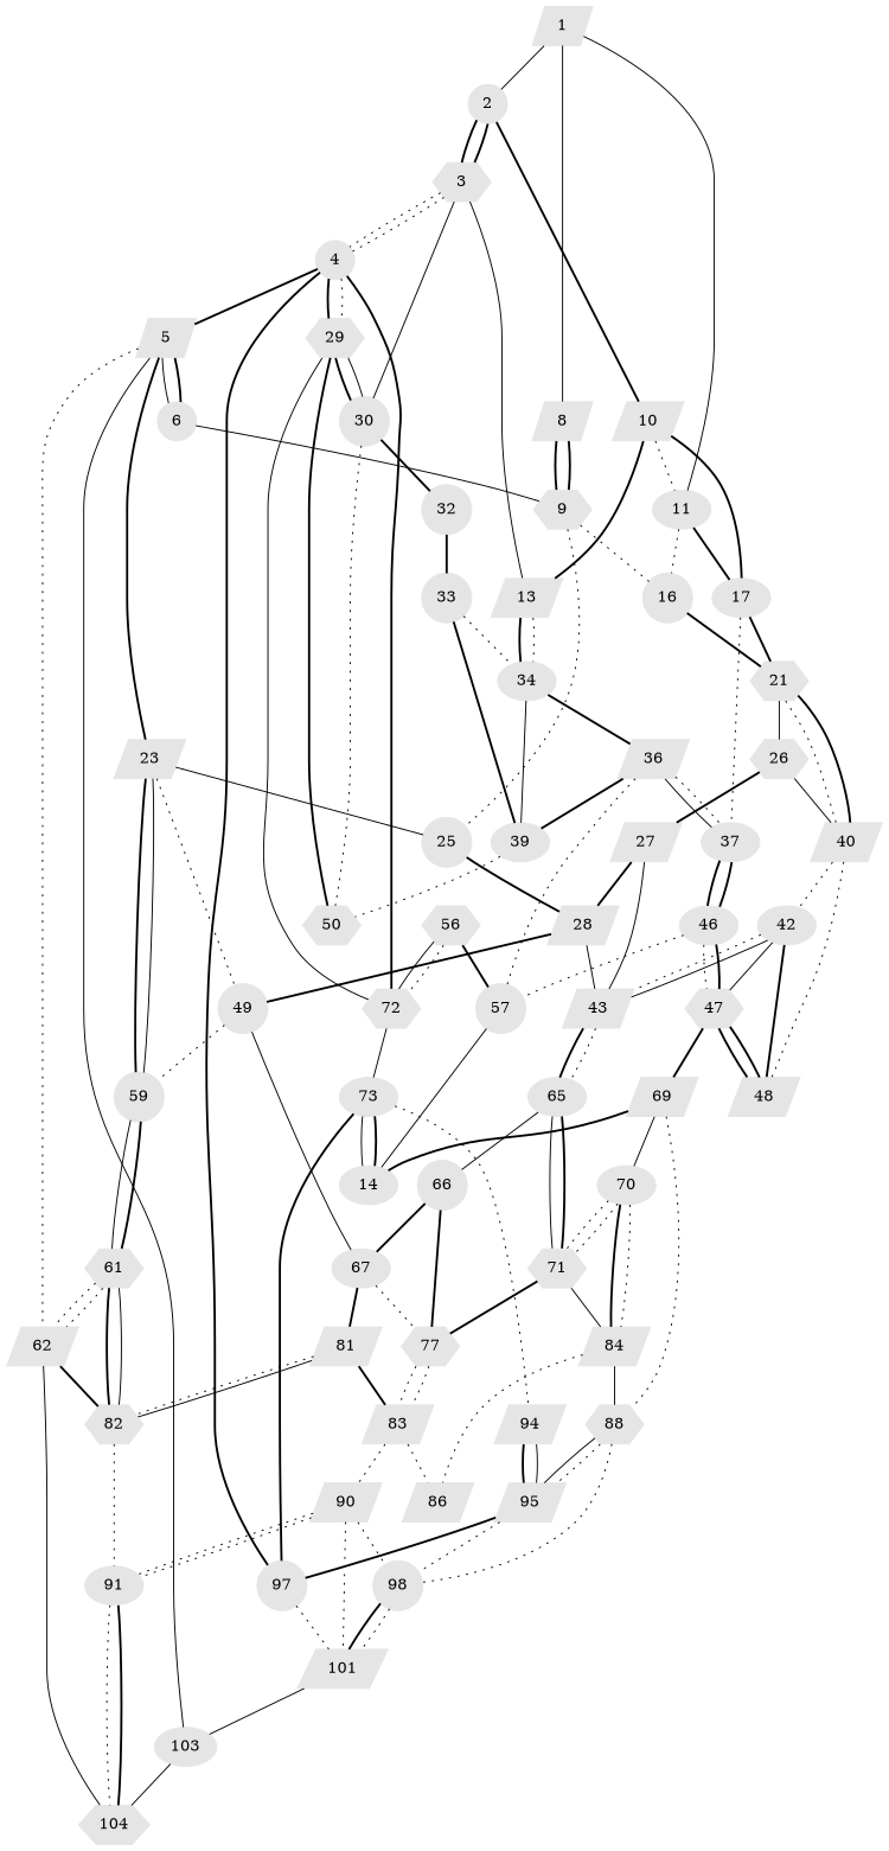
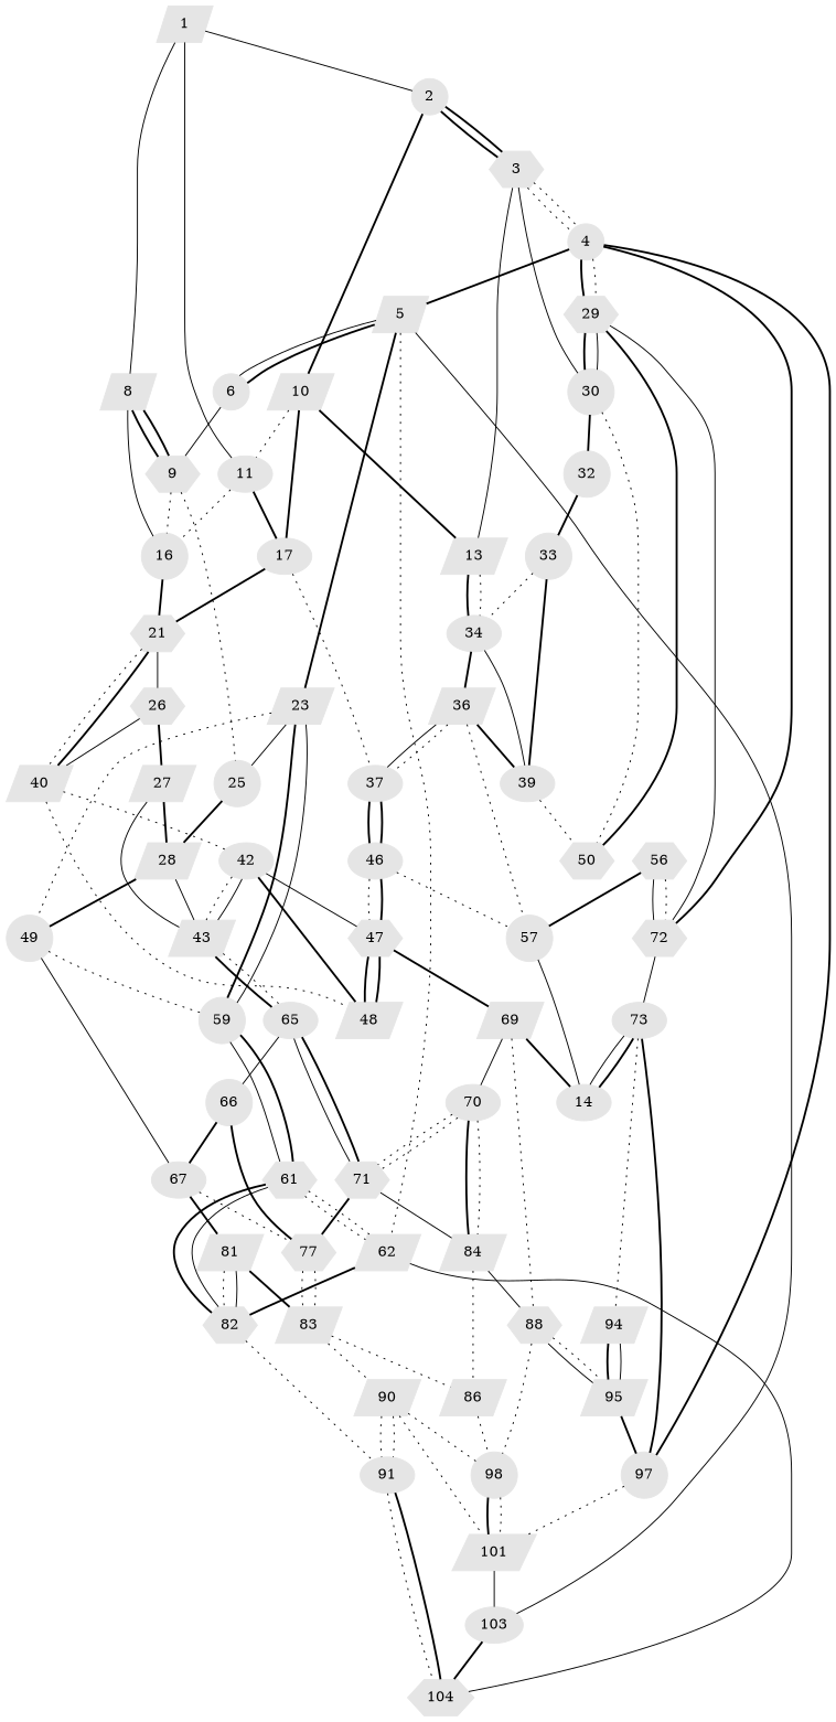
  graph {
    node [color=gray90 shape=parallelogram style=filled]
    edge [style=bold]
    1 [super="+7"]
    2 [shape=circle]
    8
    11 [shape=ellipse super="+15"]
    3 [shape=hexagon super="+12"]
    10 [super="+14"]
    9 [shape=hexagon super="+19"]
    16 [shape=circle super="+18"]
    17 [shape=ellipse super="+20"]
    4 [shape=circle super="+96"]
    13
    30 [shape=circle super="+31"]
    5 [super="+64"]
    29 [shape=hexagon super="+52"]
    72 [shape=hexagon super="+75"]
    97 [shape=circle super="+106"]
    34 [shape=ellipse super="+35"]
    50 [shape=hexagon super="+53"]
    32 [shape=circle]
    6 [shape=circle]
    23 [super="+24"]
    62 [super="+63"]
    103 [shape=ellipse]
    73 [shape=ellipse super="+93"]
    101 [super="+102"]
    25 [shape=circle]
    49 [shape=circle super="+58"]
    59 [shape=circle]
    82 [shape=hexagon super="+92"]
    104 [shape=hexagon]
    21 [shape=hexagon super="+22"]
    28 [super="+45"]
    37 [shape=ellipse]
    39 [shape=ellipse super="+51"]
    36 [super="+54"]
    26 [shape=hexagon]
    40 [super="+41"]
    46 [shape=ellipse]
    27
    42 [shape=ellipse super="+55"]
    48
    67 [shape=ellipse super="+79"]
    61 [shape=hexagon]
    43 [super="+44"]
    65 [shape=ellipse]
    33 [shape=circle super="+38"]
    57 [shape=circle super="+60"]
    n48 [label=14 shape=ellipse]
    47 [shape=hexagon super="+68"]
    69 [super="+80"]
    66 [shape=circle]
    71 [shape=hexagon super="+76"]
    70 [shape=ellipse]
    88 [shape=hexagon super="+89"]
    77 [shape=hexagon super="+78"]
    81
    56 [shape=hexagon]
    91 [shape=ellipse]
    84 [super="+85"]
    83 [super="+87"]
    98 [shape=circle super="+99"]
    95 [super="+105"]
    86
    94
    90 [super="+100"]
    1 -- 2 [style=solid]
    1 -- 8 [style=solid]
    1 -- 11 [style=solid]
    2 -- 3
    2 -- 3
    2 -- 10
    8 -- 9
    8 -- 9
+   8 -- 16 [style=solid]
    11 -- 16 [style=dotted]
    11 -- 17
    3 -- 4 [style=dotted]
    3 -- 4 [style=dotted]
    3 -- 13 [style=solid]
    3 -- 30 [style=solid]
    10 -- 11 [style=dotted]
    10 -- 17
    10 -- 13
    9 -- 16 [style=dotted]
    9 -- 25 [style=dotted]
    16 -- 21
    17 -- 21
    17 -- 37 [style=dotted]
    4 -- 5 [weight=2]
    4 -- 29
    4 -- 29 [style=dotted]
    4 -- 72
    4 -- 97
    13 -- 34
    13 -- 34 [style=dotted]
    30 -- 50 [style=dotted]
    30 -- 32
    5 -- 6 [style=solid]
    5 -- 6
    5 -- 23
    5 -- 62 [style=dotted]
    5 -- 103 [style=solid]
    29 -- 30
    29 -- 30 [style=solid]
    29 -- 72 [style=solid]
    29 -- 50
    72 -- 73 [style=solid]
    97 -- 101 [style=dotted]
    34 -- 39 [style=solid]
    34 -- 36
    32 -- 33 [weight=2]
    6 -- 9 [style=solid]
    23 -- 25 [style=solid]
    23 -- 49 [style=dotted]
    23 -- 59
    23 -- 59 [style=solid]
    62 -- 82
    62 -- 104 [style=solid]
-   103 -- 104 [style=solid]
+   103 -- 104
    73 -- 97
    73 -- n48 [style=solid]
    73 -- n48
    73 -- 94 [style=dotted]
    101 -- 103 [style=solid]
    25 -- 28
    49 -- 59 [style=dotted]
    49 -- 67 [style=solid]
    59 -- 61 [style=solid]
    59 -- 61
    82 -- 91 [style=dotted]
    21 -- 26 [style=solid]
    21 -- 40 [style=dotted]
    21 -- 40
    28 -- 49
    28 -- 43 [style=solid]
    37 -- 46
    37 -- 46
    39 -- 50 [style=dotted]
    36 -- 37 [style=solid]
    36 -- 37 [style=dotted]
    36 -- 39
    36 -- 57 [style=dotted]
    26 -- 40 [style=solid]
    26 -- 27
    40 -- 42 [style=dotted]
    40 -- 48 [style=dotted]
    46 -- 57 [style=dotted]
    46 -- 47 [style=dotted]
    46 -- 47
    27 -- 28
    27 -- 43 [style=solid]
    42 -- 48
    42 -- 43 [style=dotted]
    42 -- 43 [style=solid]
    42 -- 47 [style=solid]
    67 -- 77 [style=dotted]
    67 -- 81
    61 -- 62 [style=dotted]
    61 -- 62 [style=dotted]
    61 -- 82
    61 -- 82 [style=solid]
    43 -- 65
    43 -- 65 [style=dotted]
    65 -- 66 [style=solid]
    65 -- 71 [style=solid]
    65 -- 71
    33 -- 34 [style=dotted]
    33 -- 39
    57 -- n48 [style=solid]
    47 -- 48
    47 -- 48
    47 -- 69
    69 -- n48
    69 -- 70 [style=solid]
    69 -- 88 [style=dotted]
    66 -- 67
    66 -- 77
    71 -- 77
    71 -- 84 [style=solid]
    70 -- 71 [style=dotted]
    70 -- 71 [style=dotted]
    70 -- 84
    70 -- 84 [style=dotted]
    88 -- 98 [style=dotted]
    88 -- 95 [style=solid]
    88 -- 95 [style=dotted]
    77 -- 83 [style=dotted]
    77 -- 83 [style=dotted]
    81 -- 82 [style=dotted]
    81 -- 82 [style=solid]
    81 -- 83
    56 -- 72 [style=solid]
    56 -- 72 [style=dotted]
    56 -- 57
    91 -- 104 [style=dotted]
    91 -- 104
    84 -- 88 [style=solid]
    84 -- 86 [style=dotted]
    83 -- 86 [style=dotted]
    83 -- 90 [style=dotted]
    98 -- 101
    98 -- 101 [style=dotted]
    95 -- 97
-   95 -- 98 [style=dotted]
+   86 -- 98 [style=dotted]
    94 -- 95 [weight=2]
    94 -- 95 [style=solid]
    90 -- 101 [style=dotted]
    90 -- 91 [style=dotted]
    90 -- 91 [style=dotted]
    90 -- 98 [style=dotted]
  }
